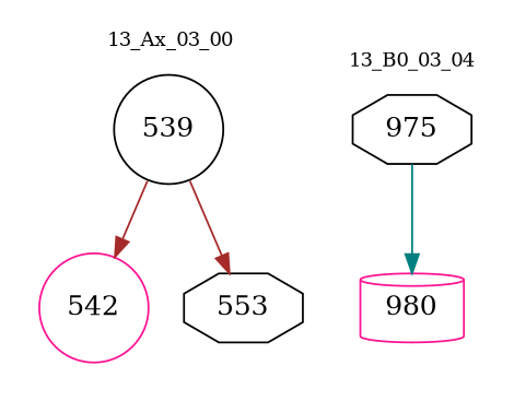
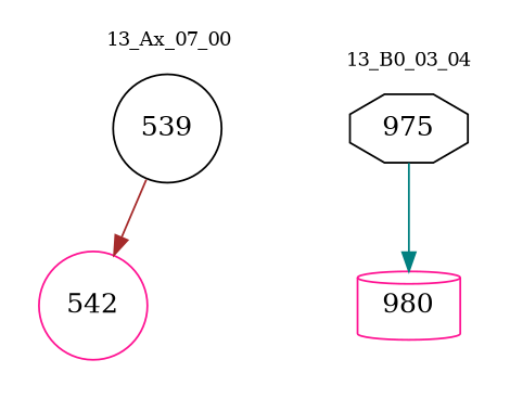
  digraph {
    node [color=black shape=circle]
    edge [color=brown]
    n1 [label=539]
    n2 [color=deeppink label=542]
-   n3 [label=553 shape=octagon]
    n4 [label=975 shape=octagon]
    n5 [color=deeppink label=980 shape=cylinder]
    subgraph cluster_1 {
      color=white
      fontsize=10
-     label="13_Ax_03_00"
+     label="13_Ax_07_00"
      n1
      n2
-     n3
    }
    subgraph cluster_2 {
      color=white
      fontsize=10
      label="13_B0_03_04"
      n4
      n5
    }
    n1 -> n2
-   n1 -> n3
    n4 -> n5 [color=teal]
  }
